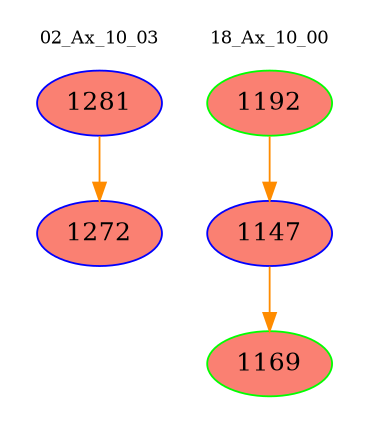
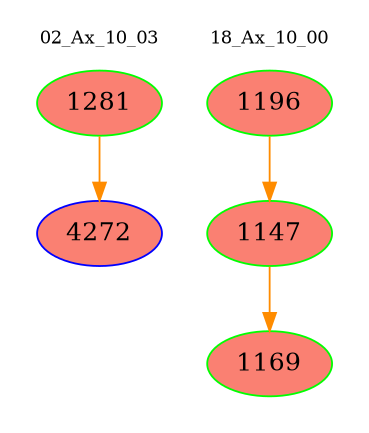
  digraph {
    node [color=green fillcolor=salmon style=filled]
    edge [color=darkorange]
-   n1 [color=blue label=1281]
-   n2 [color=blue label=1272]
-   n3 [label=1192]
-   n4 [color=blue label=1147]
+   n1 [label=1281]
+   n2 [color=blue label=4272]
+   n3 [label=1196]
+   n4 [label=1147]
    n5 [label=1169]
    subgraph cluster_1 {
      color=white
      fontsize=10
      label="02_Ax_10_03"
      n1
      n2
    }
    subgraph cluster_2 {
      color=white
      fontsize=10
      label="18_Ax_10_00"
      n3
      n4
      n5
    }
    n1 -> n2
    n3 -> n4
    n4 -> n5
  }
